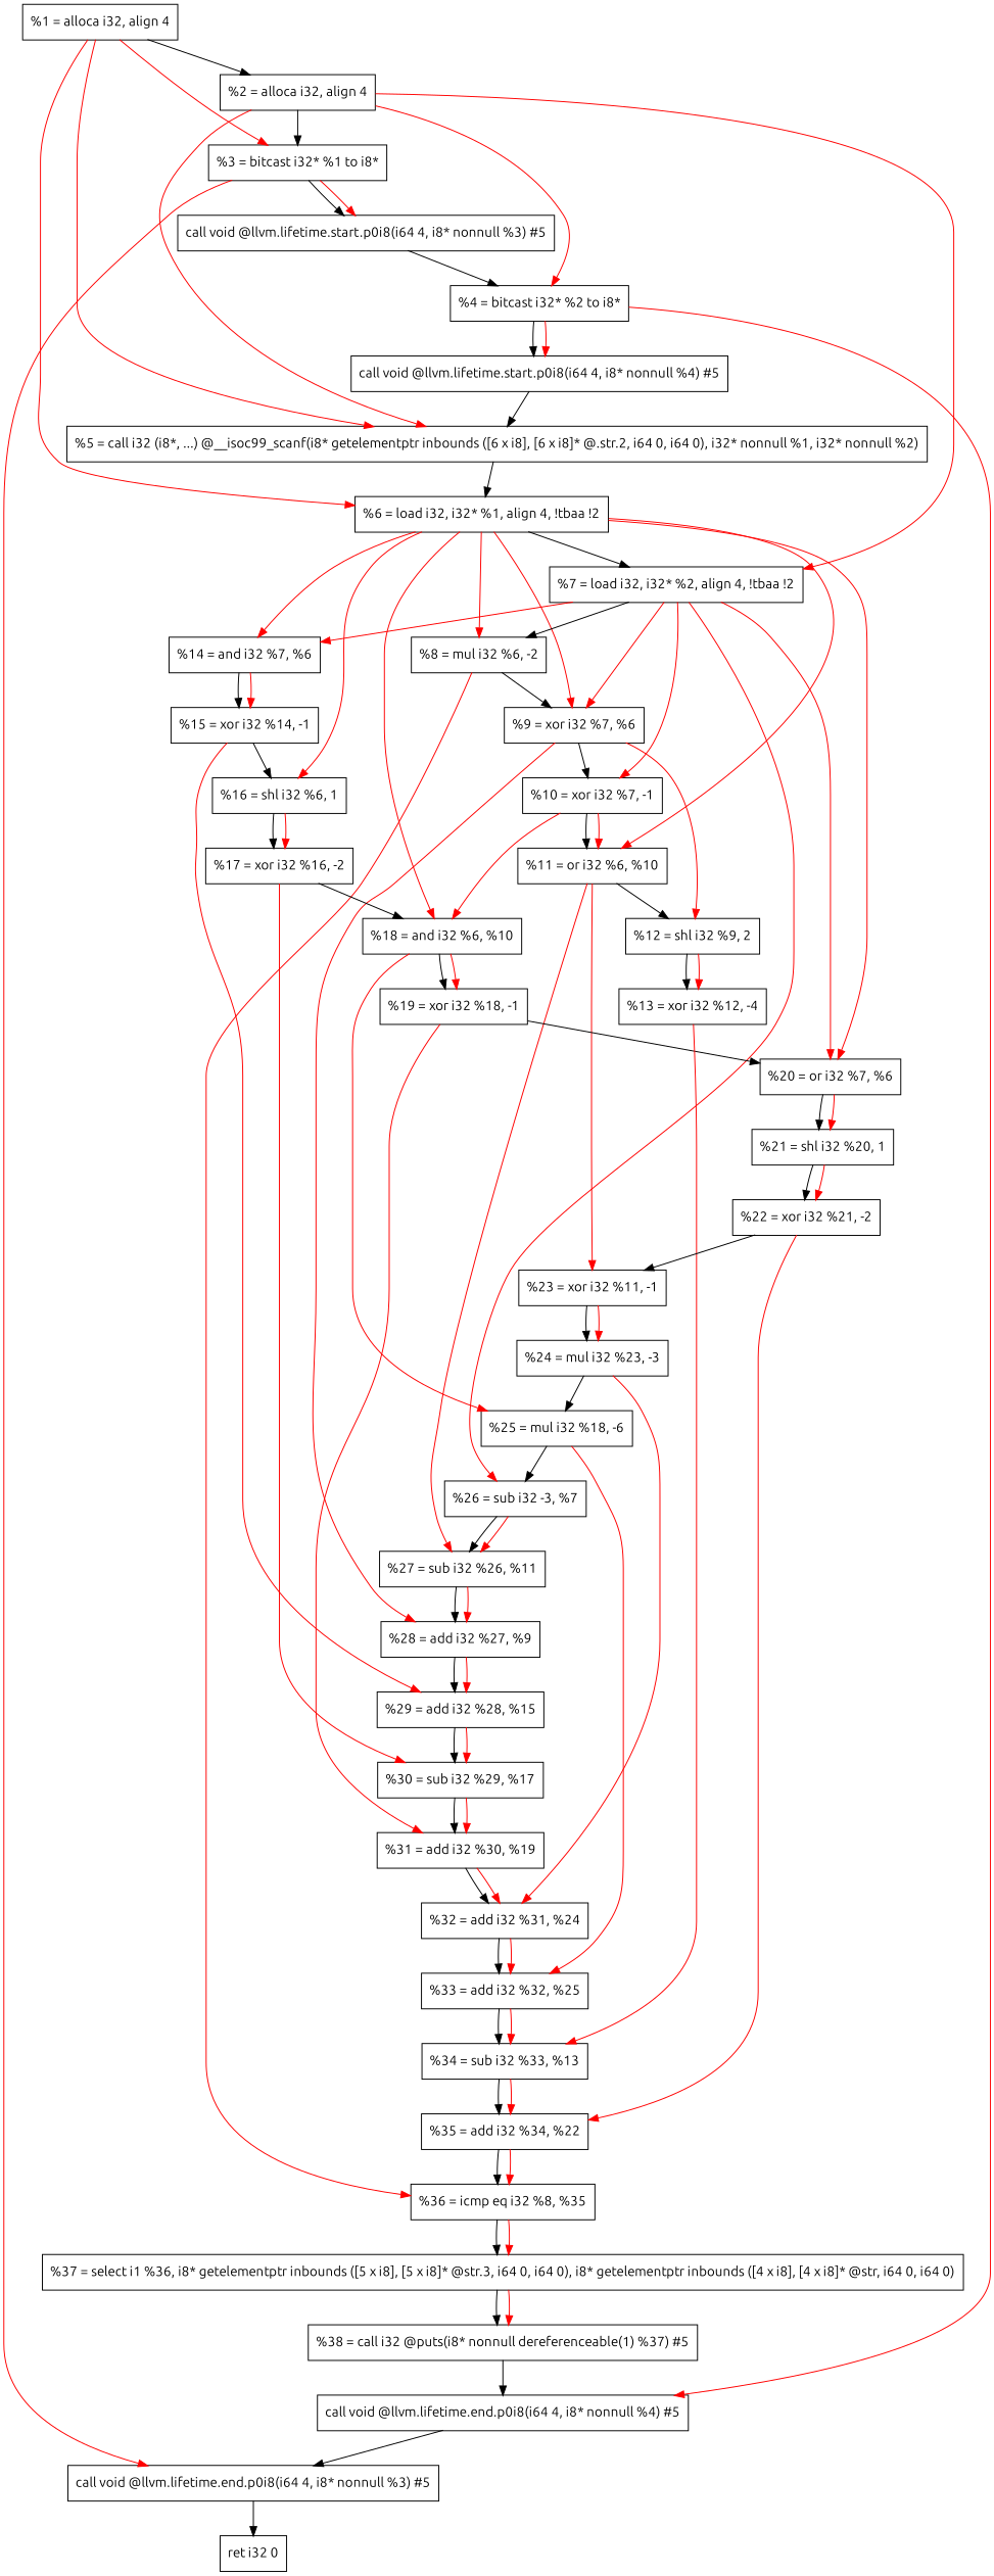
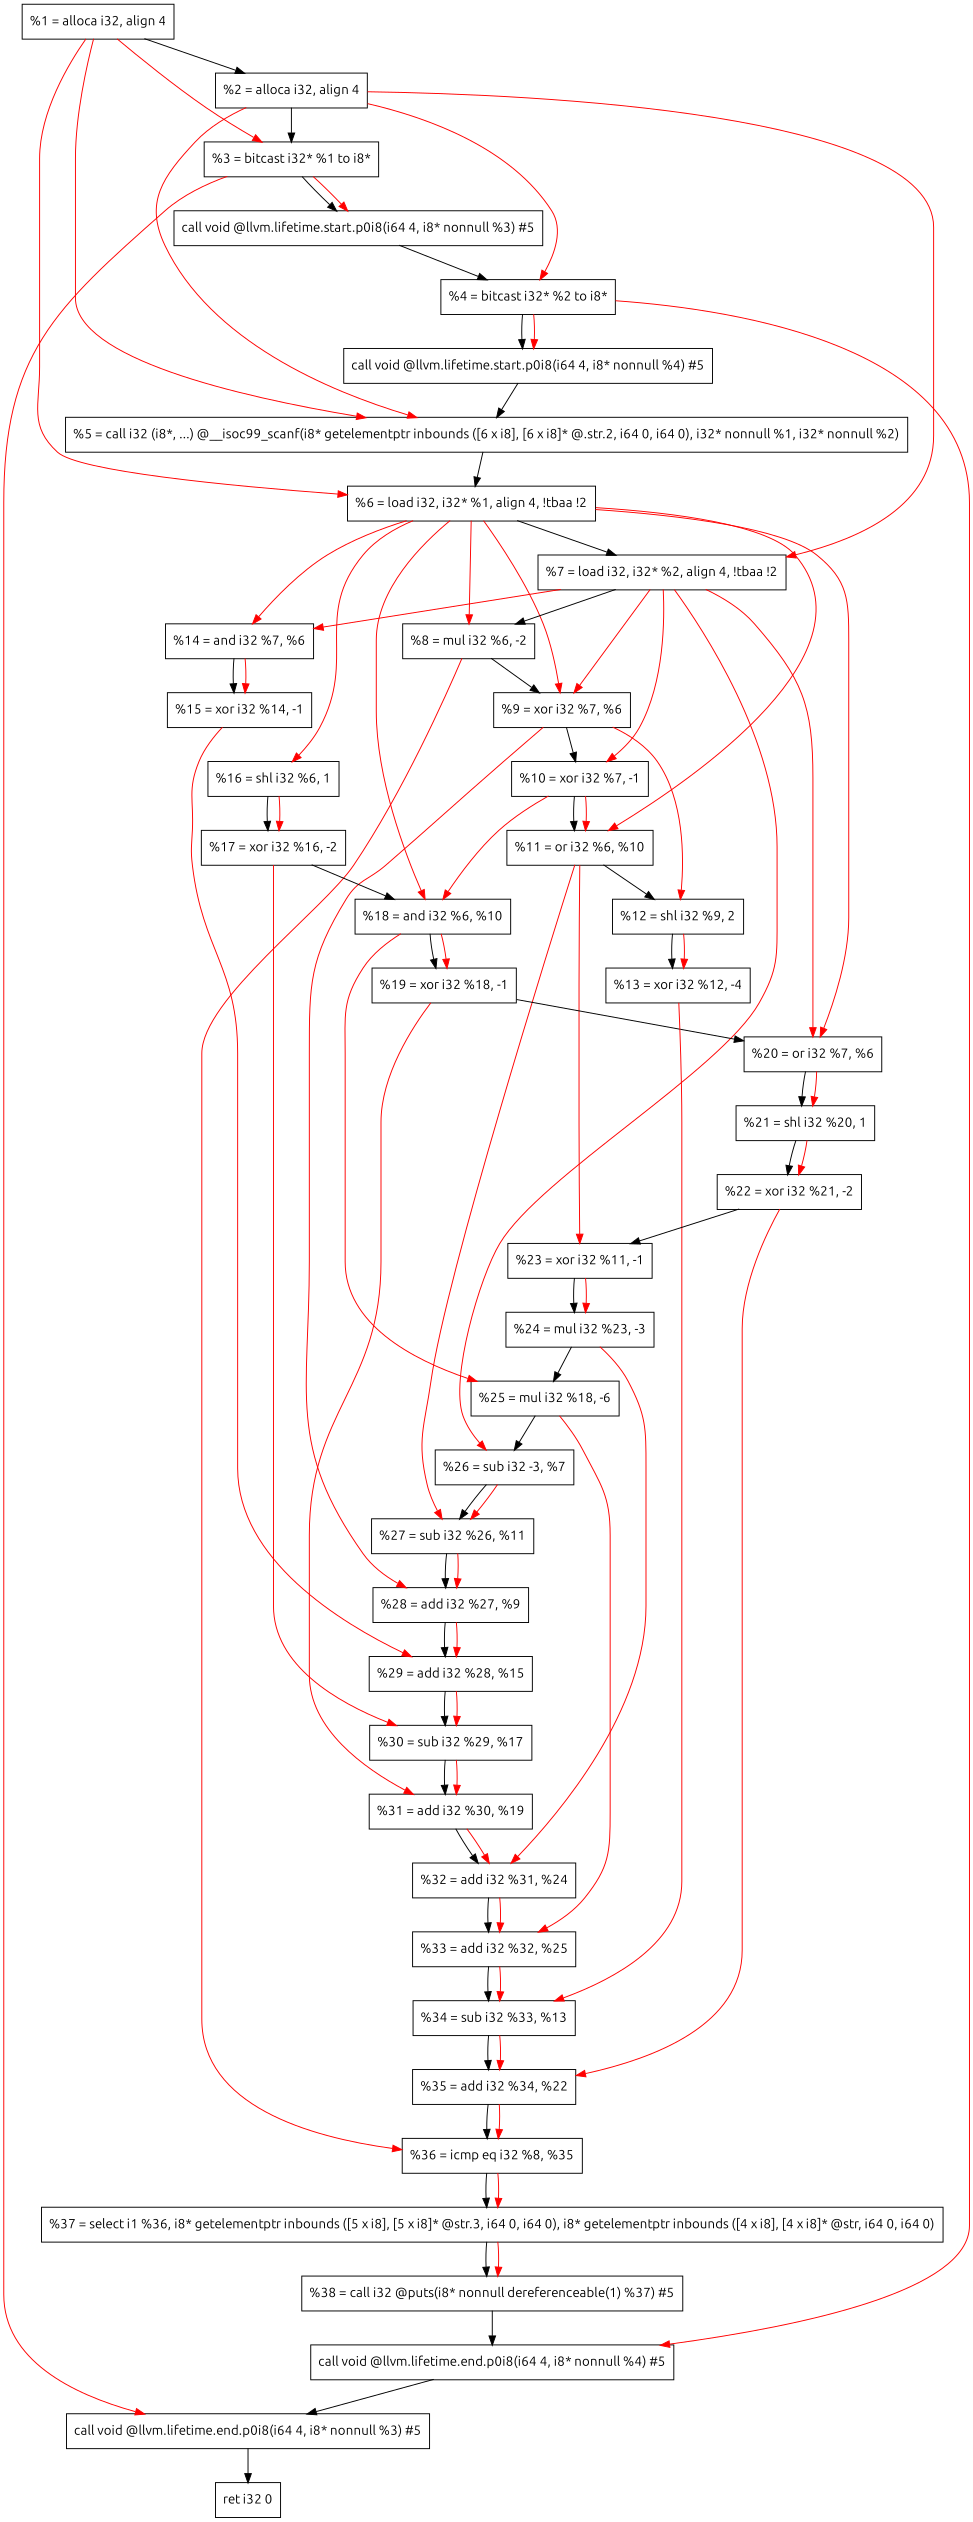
  digraph {
    fontname=Ubuntu
    node [fontname=Ubuntu shape=record]
    edge [fontname=Ubuntu color=red]
    n1 [label="  %1 = alloca i32, align 4"]
    n2 [label="  %2 = alloca i32, align 4"]
    n3 [label="  %3 = bitcast i32* %1 to i8*"]
    n4 [label="  %5 = call i32 (i8*, ...) @__isoc99_scanf(i8* getelementptr inbounds ([6 x i8], [6 x i8]* @.str.2, i64 0, i64 0), i32* nonnull %1, i32* nonnull %2)"]
    n5 [label="  %6 = load i32, i32* %1, align 4, !tbaa !2"]
    n6 [label="  %4 = bitcast i32* %2 to i8*"]
    n7 [label="  %7 = load i32, i32* %2, align 4, !tbaa !2"]
    n8 [label="  call void @llvm.lifetime.start.p0i8(i64 4, i8* nonnull %3) #5"]
    n9 [label="  call void @llvm.lifetime.end.p0i8(i64 4, i8* nonnull %3) #5"]
    n10 [label="  %8 = mul i32 %6, -2"]
    n11 [label="  %9 = xor i32 %7, %6"]
    n12 [label="  %11 = or i32 %6, %10"]
    n13 [label="  %14 = and i32 %7, %6"]
    n14 [label="  %16 = shl i32 %6, 1"]
    n15 [label="  %18 = and i32 %6, %10"]
    n16 [label="  %20 = or i32 %7, %6"]
    n17 [label="  call void @llvm.lifetime.start.p0i8(i64 4, i8* nonnull %4) #5"]
    n18 [label="  call void @llvm.lifetime.end.p0i8(i64 4, i8* nonnull %4) #5"]
    n19 [label="  %10 = xor i32 %7, -1"]
    n20 [label="  %26 = sub i32 -3, %7"]
    n21 [label="  ret i32 0"]
    n22 [label="  %36 = icmp eq i32 %8, %35"]
    n23 [label="  %12 = shl i32 %9, 2"]
    n24 [label="  %28 = add i32 %27, %9"]
    n25 [label="  %23 = xor i32 %11, -1"]
    n26 [label="  %27 = sub i32 %26, %11"]
    n27 [label="  %15 = xor i32 %14, -1"]
    n28 [label="  %17 = xor i32 %16, -2"]
    n29 [label="  %19 = xor i32 %18, -1"]
    n30 [label="  %25 = mul i32 %18, -6"]
    n31 [label="  %21 = shl i32 %20, 1"]
    n32 [label="  %37 = select i1 %36, i8* getelementptr inbounds ([5 x i8], [5 x i8]* @str.3, i64 0, i64 0), i8* getelementptr inbounds ([4 x i8], [4 x i8]* @str, i64 0, i64 0)"]
    n33 [label="  %13 = xor i32 %12, -4"]
    n34 [label="  %29 = add i32 %28, %15"]
    n35 [label="  %24 = mul i32 %23, -3"]
    n36 [label="  %34 = sub i32 %33, %13"]
    n37 [label="  %35 = add i32 %34, %22"]
    n38 [label="  %30 = sub i32 %29, %17"]
    n39 [label="  %31 = add i32 %30, %19"]
    n40 [label="  %33 = add i32 %32, %25"]
    n41 [label="  %32 = add i32 %31, %24"]
    n42 [label="  %22 = xor i32 %21, -2"]
    n43 [label="  %38 = call i32 @puts(i8* nonnull dereferenceable(1) %37) #5"]
    n1 -> n2 [color=""]
    n1 -> n3
    n1 -> n4
    n1 -> n5
    n2 -> n3 [color=""]
    n2 -> n4
    n2 -> n6
    n2 -> n7
    n3 -> n8 [color=""]
    n3 -> n8
    n3 -> n9
    n4 -> n5 [color=""]
    n5 -> n7 [color=""]
    n5 -> n10
    n5 -> n11
    n5 -> n12
    n5 -> n13
    n5 -> n14
    n5 -> n15
    n5 -> n16
    n6 -> n17 [color=""]
    n6 -> n17
    n6 -> n18
    n7 -> n10 [color=""]
    n7 -> n11
    n7 -> n13
    n7 -> n16
    n7 -> n19
    n7 -> n20
    n8 -> n6 [color=""]
    n9 -> n21 [color=""]
    n10 -> n11 [color=""]
    n10 -> n22
    n11 -> n19 [color=""]
    n11 -> n23
    n11 -> n24
    n12 -> n23 [color=""]
    n12 -> n25
    n12 -> n26
    n13 -> n27 [color=""]
    n13 -> n27
    n14 -> n28 [color=""]
    n14 -> n28
    n15 -> n29 [color=""]
    n15 -> n29
    n15 -> n30
    n16 -> n31 [color=""]
    n16 -> n31
    n17 -> n4 [color=""]
    n18 -> n9 [color=""]
    n19 -> n12 [color=""]
    n19 -> n12
    n19 -> n15
    n20 -> n26 [color=""]
    n20 -> n26
    n22 -> n32 [color=""]
    n22 -> n32
    n23 -> n33 [color=""]
    n23 -> n33
    n24 -> n34 [color=""]
    n24 -> n34
    n25 -> n35 [color=""]
    n25 -> n35
    n26 -> n24 [color=""]
    n26 -> n24
-   n27 -> n14 [color=""]
    n27 -> n34
    n28 -> n15 [color=""]
    n28 -> n38
    n29 -> n16 [color=""]
    n29 -> n39
    n30 -> n20 [color=""]
    n30 -> n40
    n31 -> n42 [color=""]
    n31 -> n42
    n32 -> n43 [color=""]
    n32 -> n43
    n33 -> n36
    n34 -> n38 [color=""]
    n34 -> n38
    n35 -> n30 [color=""]
    n35 -> n41
    n36 -> n37 [color=""]
    n36 -> n37
    n37 -> n22 [color=""]
    n37 -> n22
    n38 -> n39 [color=""]
    n38 -> n39
    n39 -> n41 [color=""]
    n39 -> n41
    n40 -> n36 [color=""]
    n40 -> n36
    n41 -> n40 [color=""]
    n41 -> n40
    n42 -> n25 [color=""]
    n42 -> n37
    n43 -> n18 [color=""]
  }
